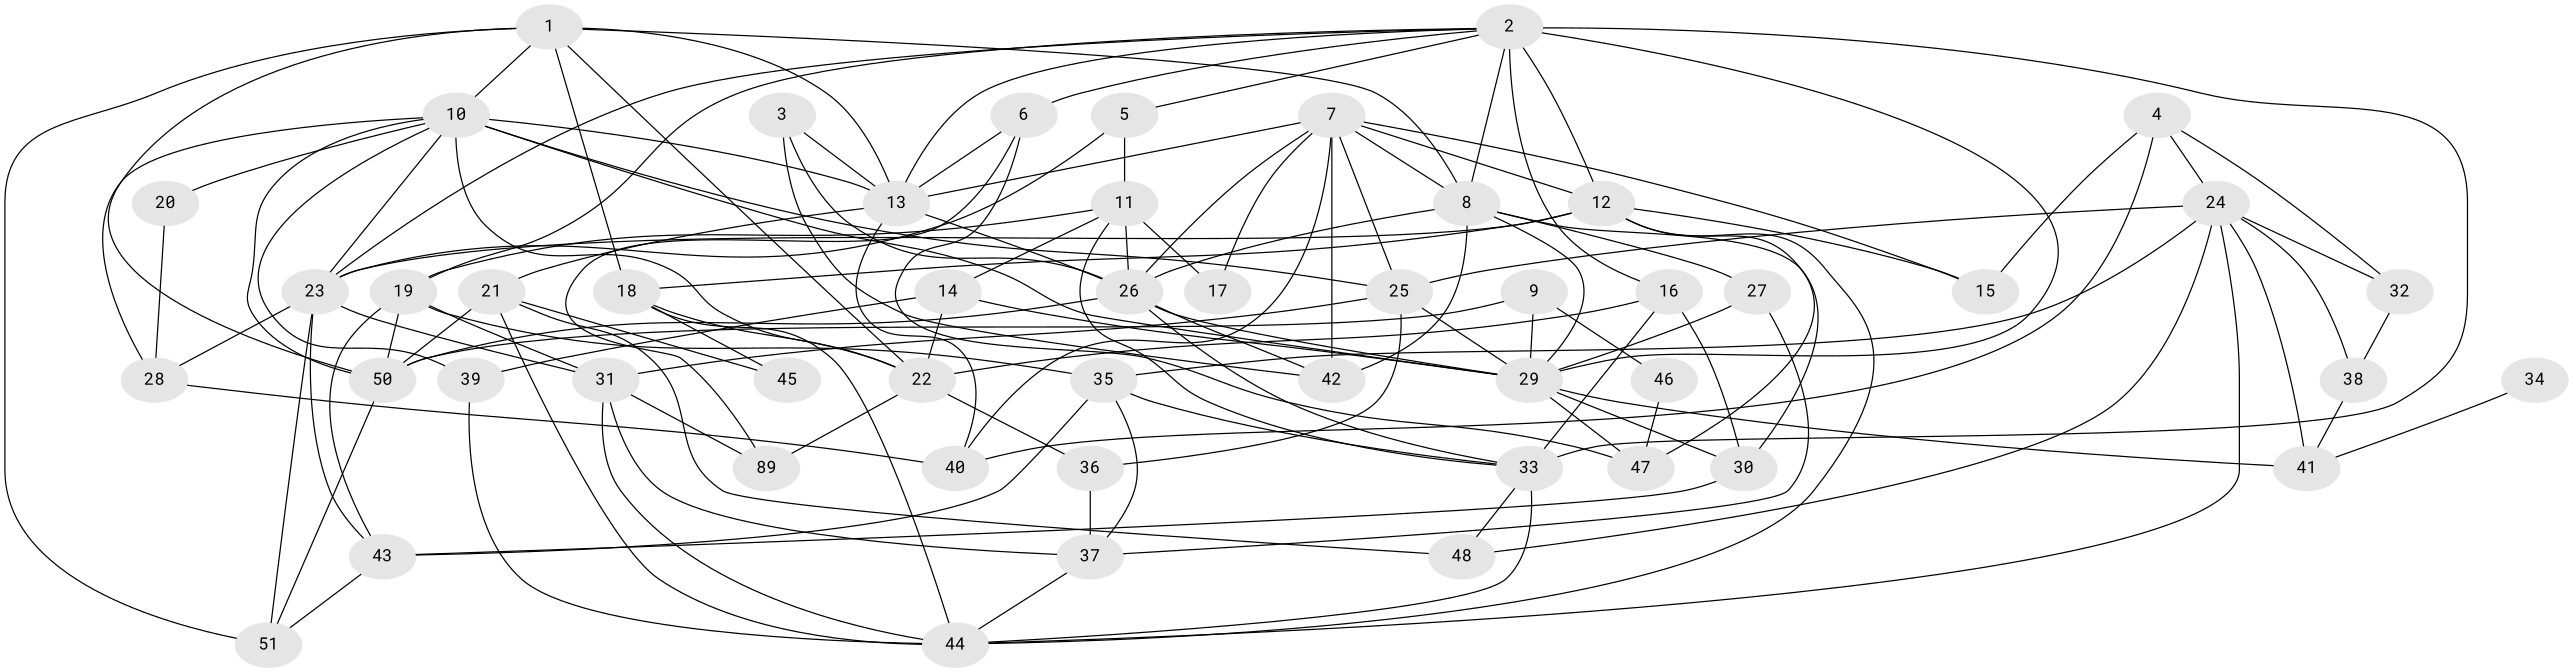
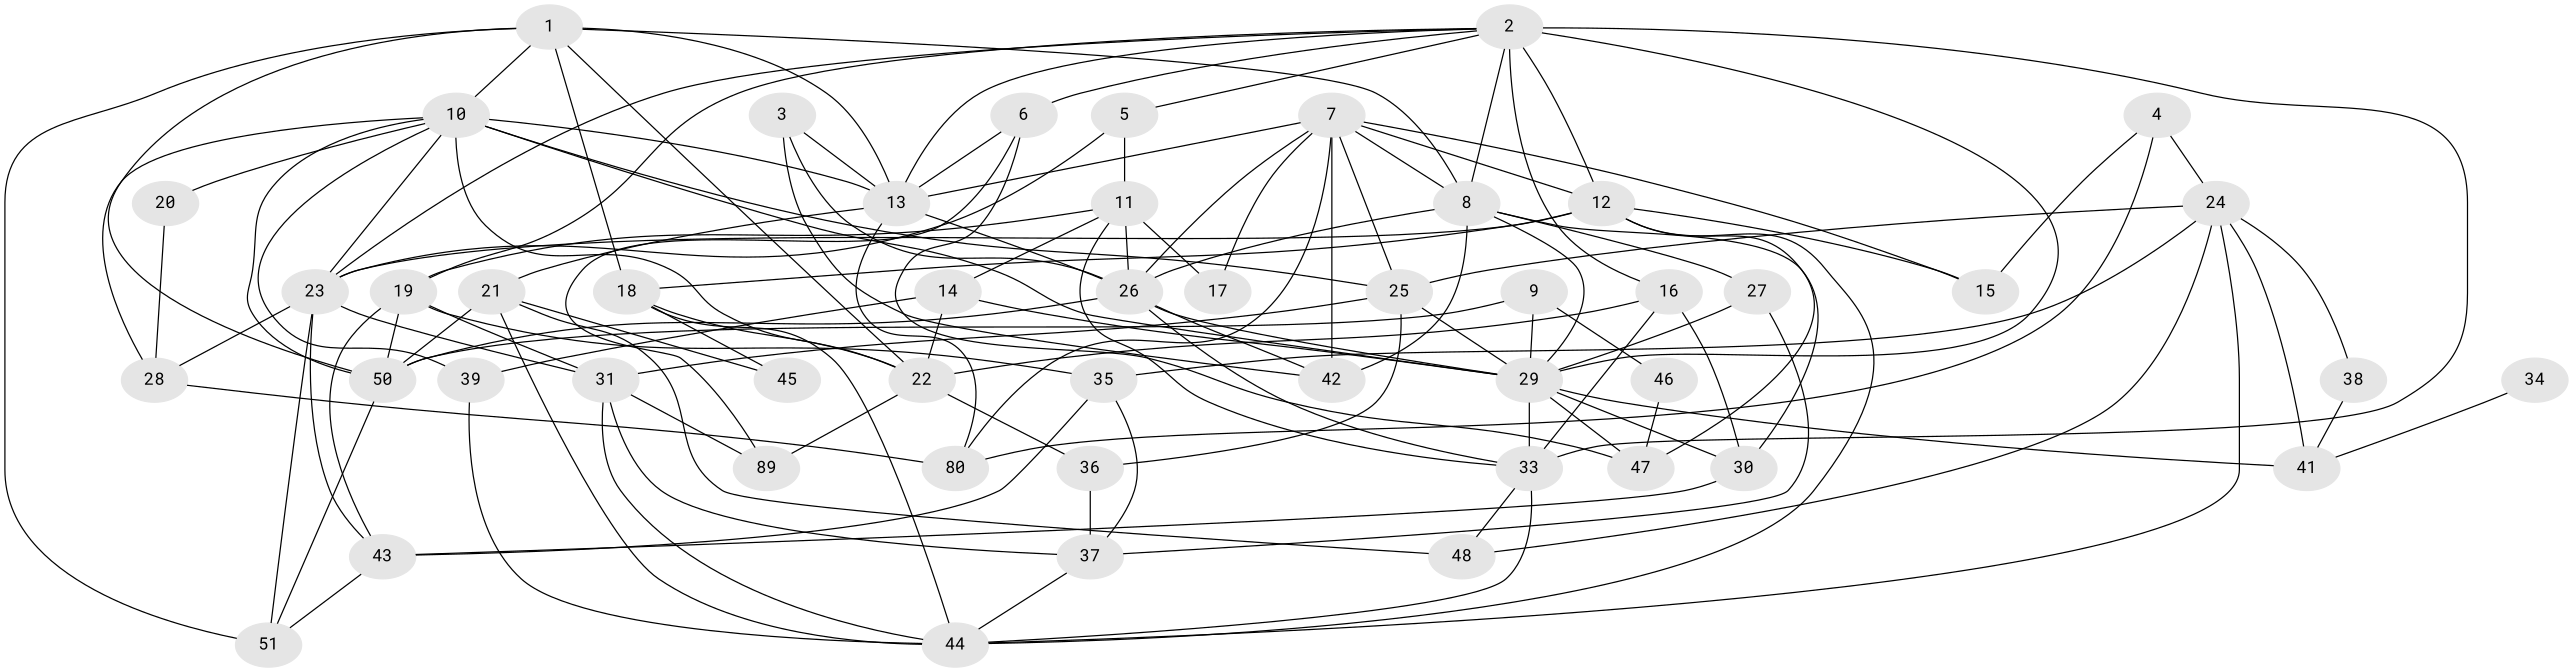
  graph {
    fontname="Roboto Mono"
    node [color=gray90 fontname="Roboto Mono" style=filled]
    edge [fontname="Roboto Mono" weight=1.0]
    1
    8
    10
    13
    18
    22
    50
    51
    29
    26
    42
    27
    30
    23
    25
    20
    28
    39
-   40
+   40 [label=80]
    21
    44
    45
    n23 [label=89]
    36
    2
    5
    6
    12
    16
    19
    33
    11
    47
    15
    43
    31
    35
    41
    48
    3
    4
    24
-   32
    38
    17
    14
    7
    37
    9
    46
    34
    1 -- 8
    1 -- 10
    1 -- 13
    1 -- 18
    1 -- 22
    1 -- 50
    1 -- 51
    8 -- 29 [weight=3.0]
    8 -- 26
    8 -- 42
    8 -- 27
    8 -- 30
    10 -- 13 [weight=2.0]
    10 -- 22
    10 -- 50
    10 -- 29
    10 -- 23
    10 -- 25
    10 -- 20
    10 -- 28
    10 -- 39
    13 -- 26
    13 -- 40
    13 -- 21
    18 -- 22
    18 -- 44
    18 -- 45
    22 -- n23 [weight=2.0]
    22 -- 36
    50 -- 51
    29 -- 30
-   35 -- 33 [weight=3.0]
+   29 -- 33 [weight=3.0]
    29 -- 47
    29 -- 41 [weight=2.0]
    26 -- 50 [weight=2.0]
    26 -- 29
    26 -- 42
    26 -- 33
    27 -- 29
    27 -- 37
    30 -- 43
    23 -- 51
    23 -- 28
    23 -- 43
    23 -- 31
    25 -- 29 [weight=2.0]
    25 -- 36
    25 -- 31
    20 -- 28
    28 -- 40
    39 -- 44
    21 -- 50
    21 -- 44
    21 -- 45
    21 -- 48
    36 -- 37
    2 -- 8
    2 -- 13
    2 -- 29 [weight=2.0]
    2 -- 23
    2 -- 5
    2 -- 6
    2 -- 12
    2 -- 16
    2 -- 19
    2 -- 33 [weight=2.0]
    5 -- 23
    5 -- 11
    6 -- 13
    6 -- n23
    6 -- 47
    12 -- 18 [weight=3.0]
    12 -- 23
    12 -- 44
    12 -- 47
    12 -- 15
    16 -- 22 [weight=4.0]
    16 -- 30
    16 -- 33 [weight=3.0]
    19 -- 50
    19 -- 43
    19 -- 31
    19 -- 35
    33 -- 44
    33 -- 48
    11 -- 26
    11 -- 19
    11 -- 33
    11 -- 17
    11 -- 14
    43 -- 51
    31 -- 44
    31 -- n23
    31 -- 37
    35 -- 43
    35 -- 37
    3 -- 13
    3 -- 26
    3 -- 42
    4 -- 40
    4 -- 15
    4 -- 24
-   4 -- 32
    24 -- 25
    24 -- 44
    24 -- 35
    24 -- 41
    24 -- 48
-   24 -- 32
    24 -- 38
-   32 -- 38
    38 -- 41
    14 -- 22
    14 -- 29
    14 -- 39
    7 -- 8
    7 -- 13
    7 -- 26
    7 -- 42
    7 -- 25
    7 -- 40
    7 -- 12
    7 -- 15
    7 -- 17
    37 -- 44
    9 -- 50
    9 -- 29
    9 -- 46
    46 -- 47
    34 -- 41
  }
